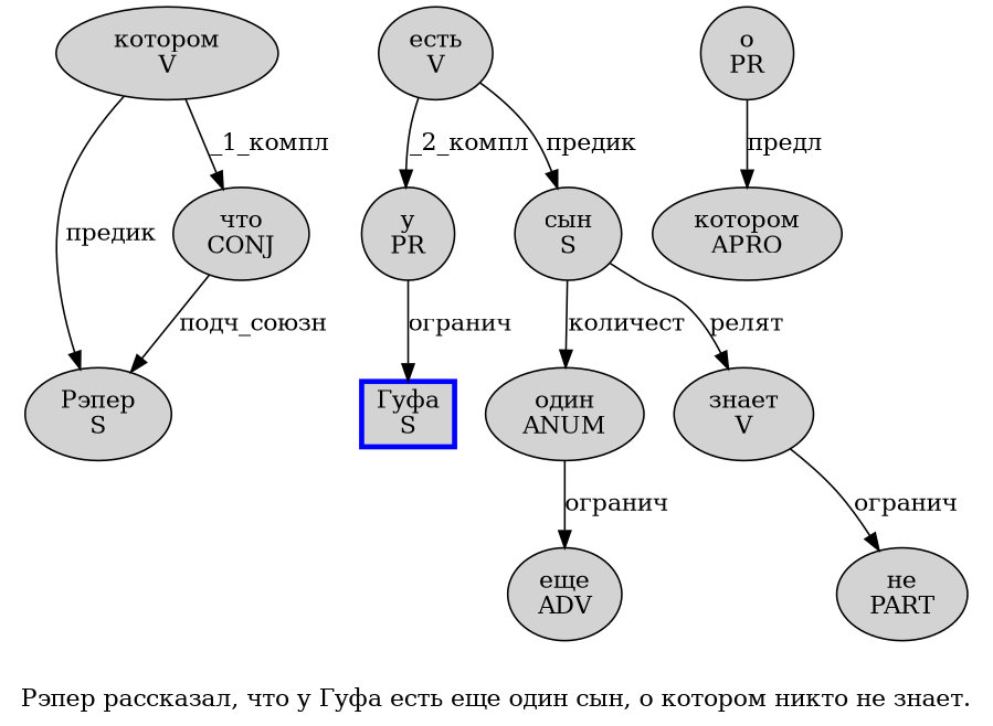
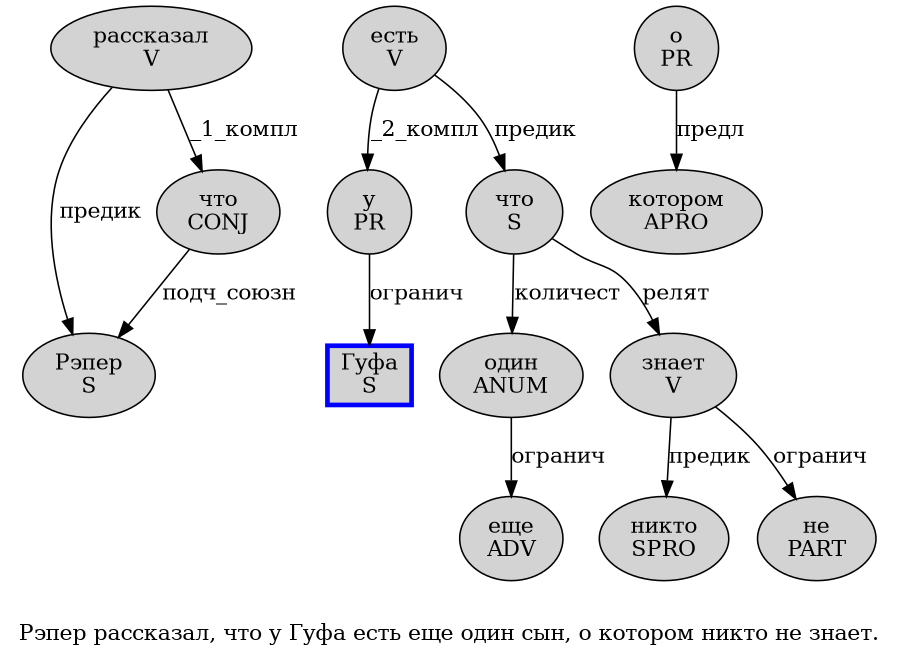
  digraph {
    fontname="DejaVu Serif"
    label="Рэпер рассказал, что у Гуфа есть еще один сын, о котором никто не знает."
    node [fillcolor=lightgray fontname="DejaVu Serif" penwidth=1 shape=ellipse style=filled]
    edge [fontname="DejaVu Serif"]
    n1 [label="Рэпер\nS"]
-   n2 [label="котором\nV"]
+   n2 [label="рассказал\nV"]
    n3 [label="что\nCONJ"]
    n4 [label="есть\nV"]
    n5 [label="у\nPR"]
-   n6 [label="сын\nS"]
+   n6 [label="что\nS"]
    n7 [color=blue label="Гуфа\nS" penwidth=3 shape=box]
    n8 [label="один\nANUM"]
    n9 [label="знает\nV"]
    n10 [label="еще\nADV"]
+   n11 [label="никто\nSPRO"]
    n12 [label="не\nPART"]
    n13 [label="о\nPR"]
    n14 [label="котором\nAPRO"]
    n2 -> n1 [label="предик"]
    n2 -> n3 [label="_1_компл"]
    n3 -> n1 [label="подч_союзн"]
    n4 -> n5 [label="_2_компл"]
    n4 -> n6 [label="предик"]
    n5 -> n7 [label="огранич"]
    n6 -> n8 [label="количест"]
    n6 -> n9 [label="релят"]
    n8 -> n10 [label="огранич"]
+   n9 -> n11 [label="предик"]
    n9 -> n12 [label="огранич"]
    n13 -> n14 [label="предл"]
  }
